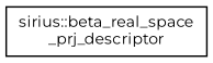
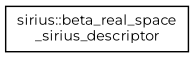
  digraph {
    rankdir=LR
    fontname=Montserrat
-   n1 [color=black fillcolor=white fontname=Montserrat fontsize=10 height=0.2 label="sirius::beta_real_space\l_prj_descriptor" shape=record style=filled width=0.4]
+   n1 [color=black fillcolor=white fontname=Montserrat fontsize=10 height=0.2 label="sirius::beta_real_space\l_sirius_descriptor" shape=record style=filled width=0.4]
  }
